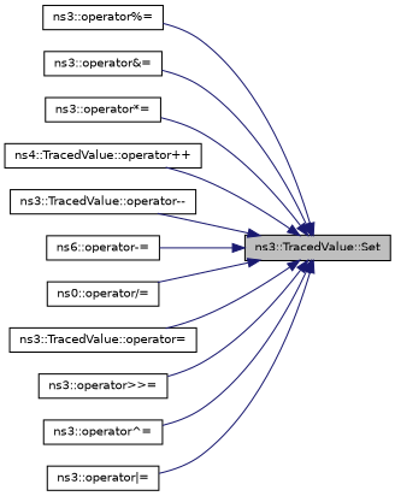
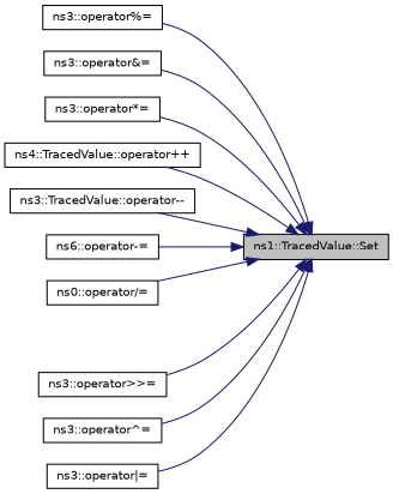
  digraph {
    rankdir=RL
    node [color=black fillcolor=white fontname=Helvetica fontsize=10 shape=record style=filled]
    edge [color=midnightblue dir=back fontname=Helvetica fontsize=10 labelfontname=Helvetica labelfontsize=10 style=solid]
-   n1 [fillcolor=grey75 fontcolor=black height=0.2 label="ns3::TracedValue::Set" width=0.4]
+   n1 [fillcolor=grey75 fontcolor=black height=0.2 label="ns1::TracedValue::Set" width=0.4]
    n2 [height=0.2 label="ns3::operator%=" width=0.4]
    n3 [height=0.2 label="ns3::operator&=" width=0.4]
    n4 [height=0.2 label="ns3::operator*=" width=0.4]
    n5 [height=0.2 label="ns4::TracedValue::operator++" width=0.4]
    n6 [height=0.2 label="ns3::TracedValue::operator--" width=0.4]
    n7 [height=0.2 label="ns6::operator-=" width=0.4]
    n8 [height=0.2 label="ns0::operator/=" width=0.4]
-   n9 [height=0.2 label="ns3::TracedValue::operator=" width=0.4]
    n10 [height=0.2 label="ns3::operator\>\>=" width=0.4]
    n11 [height=0.2 label="ns3::operator^=" width=0.4]
    n12 [height=0.2 label="ns3::operator\|=" width=0.4]
    n1 -> n2
    n1 -> n3
    n1 -> n4
    n1 -> n5
    n1 -> n6
    n1 -> n7
    n1 -> n8
-   n1 -> n9
    n1 -> n10
    n1 -> n11
    n1 -> n12
  }
